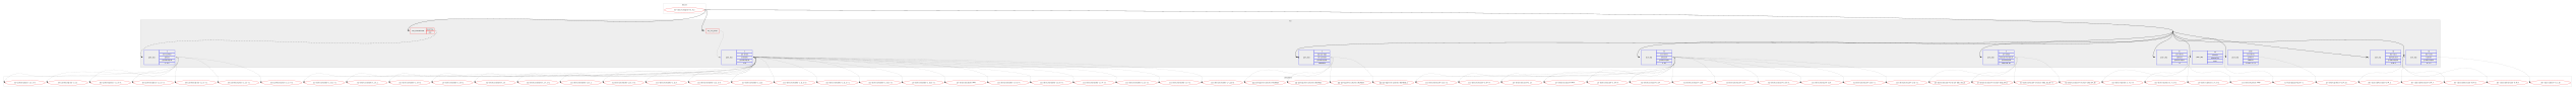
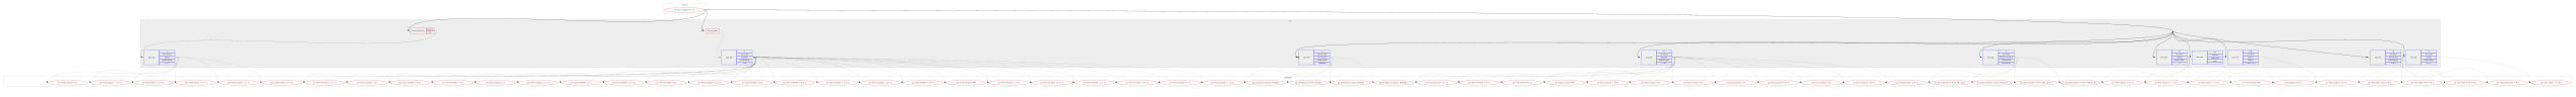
  digraph {
    compound=true
    concentrate=true
    fontname="JetBrains Mono"
    fontsize=10
    newrank=true
    rankdir=TB
    ranksep=1.5
    node [color=red fontname="JetBrains Mono" fontsize=10]
    edge [arrowhead=vee fontname="JetBrains Mono" headport=w style=dotted tailport=e weight=100]
    n1 [label="dev-libs/liblognorm-2.0.2" width=4]
    n2 [color=blue label=<<TABLE BORDER="0" CELLBORDER="1" CELLSPACING="0" CELLPADDING="4" WIDTH="220"><TR><TD ROWSPAN="6" CELLPADDING="30">pack_dep</TD></TR><TR><TD WIDTH="110">no</TD></TR><TR><TD>sys-devel</TD></TR><TR><TD>automake</TD></TR><TR><TD>greaterequal</TD></TR><TR><TD>1.15</TD></TR></TABLE>> shape=none]
    n3 [label=<<TABLE BORDER="0" CELLBORDER="1" CELLSPACING="0" CELLPADDING="4"><TR><TD CELLPADDING="10">any_of_group</TD></TR></TABLE>> shape=none]
    n4 [color=blue label=<<TABLE BORDER="0" CELLBORDER="1" CELLSPACING="0" CELLPADDING="4" WIDTH="220"><TR><TD ROWSPAN="6" CELLPADDING="30">pack_dep</TD></TR><TR><TD WIDTH="110">no</TD></TR><TR><TD>dev-python</TD></TR><TR><TD>sphinx</TD></TR><TR><TD>greaterequal</TD></TR><TR><TD>1.2.2</TD></TR></TABLE>> shape=none]
    n5 [label=<<TABLE BORDER="0" CELLBORDER="1" CELLSPACING="0" CELLPADDING="4"><TR><TD ROWSPAN="3" CELLPADDING="10">use_conditional</TD></TR><TR><TD>positive</TD></TR><TR><TD>doc</TD></TR></TABLE>> shape=none]
    n6 [color=blue label=<<TABLE BORDER="0" CELLBORDER="1" CELLSPACING="0" CELLPADDING="4" WIDTH="220"><TR><TD ROWSPAN="6" CELLPADDING="30">pack_dep</TD></TR><TR><TD WIDTH="110">no</TD></TR><TR><TD>app-portage</TD></TR><TR><TD>elt-patches</TD></TR><TR><TD>greaterequal</TD></TR><TR><TD>20170422</TD></TR></TABLE>> shape=none]
    n7 [color=blue label=<<TABLE BORDER="0" CELLBORDER="1" CELLSPACING="0" CELLPADDING="4" WIDTH="220"><TR><TD ROWSPAN="6" CELLPADDING="30">pack_dep</TD></TR><TR><TD WIDTH="110">no</TD></TR><TR><TD>sys-devel</TD></TR><TR><TD>autoconf</TD></TR><TR><TD>greaterequal</TD></TR><TR><TD>2.69</TD></TR></TABLE>> shape=none]
    n8 [color=blue label=<<TABLE BORDER="0" CELLBORDER="1" CELLSPACING="0" CELLPADDING="4" WIDTH="220"><TR><TD ROWSPAN="6" CELLPADDING="30">pack_dep</TD></TR><TR><TD WIDTH="110">no</TD></TR><TR><TD>sys-devel</TD></TR><TR><TD>autoconf-archive</TD></TR><TR><TD>greaterequal</TD></TR><TR><TD>2015.02.04</TD></TR></TABLE>> shape=none]
    n9 [color=blue label=<<TABLE BORDER="0" CELLBORDER="1" CELLSPACING="0" CELLPADDING="4" WIDTH="220"><TR><TD ROWSPAN="6" CELLPADDING="30">pack_dep</TD></TR><TR><TD WIDTH="110">no</TD></TR><TR><TD>sys-devel</TD></TR><TR><TD>libtool</TD></TR><TR><TD>greaterequal</TD></TR><TR><TD>2.4</TD></TR></TABLE>> shape=none]
    n10 [color=blue label=<<TABLE BORDER="0" CELLBORDER="1" CELLSPACING="0" CELLPADDING="4" WIDTH="220"><TR><TD ROWSPAN="6" CELLPADDING="30">pack_dep</TD></TR><TR><TD WIDTH="110">no</TD></TR><TR><TD>virtual</TD></TR><TR><TD>pkgconfig</TD></TR><TR><TD>none</TD></TR><TR><TD></TD></TR></TABLE>> shape=none]
    n11 [color=blue label=<<TABLE BORDER="0" CELLBORDER="1" CELLSPACING="0" CELLPADDING="4" WIDTH="220"><TR><TD ROWSPAN="6" CELLPADDING="30">pack_dep</TD></TR><TR><TD WIDTH="110">weak</TD></TR><TR><TD>sys-devel</TD></TR><TR><TD>gettext</TD></TR><TR><TD>smaller</TD></TR><TR><TD>0.18.1.1-r3</TD></TR></TABLE>> shape=none]
    n12 [color=blue label=<<TABLE BORDER="0" CELLBORDER="1" CELLSPACING="0" CELLPADDING="4" WIDTH="220"><TR><TD ROWSPAN="6" CELLPADDING="30">pack_dep</TD></TR><TR><TD WIDTH="110">no</TD></TR><TR><TD>dev-libs</TD></TR><TR><TD>libfastjson</TD></TR><TR><TD>greaterequal</TD></TR><TR><TD>0.99.2</TD></TR></TABLE>> shape=none]
    n13 [color=blue label=<<TABLE BORDER="0" CELLBORDER="1" CELLSPACING="0" CELLPADDING="4" WIDTH="220"><TR><TD ROWSPAN="6" CELLPADDING="30">pack_dep</TD></TR><TR><TD WIDTH="110">no</TD></TR><TR><TD>dev-libs</TD></TR><TR><TD>libestr</TD></TR><TR><TD>greaterequal</TD></TR><TR><TD>0.1.3</TD></TR></TABLE>> shape=none]
    n14 [label="sys-devel/automake-1.10.3-r1" width=4]
    n15 [label="sys-devel/automake-1.10.3-r2" width=4]
    n16 [label="sys-devel/automake-1.11.6-r1" width=4]
    n17 [label="sys-devel/automake-1.11.6-r2" width=4]
    n18 [label="sys-devel/automake-1.12.6" width=4]
    n19 [label="sys-devel/automake-1.12.6-r1" width=4]
    n20 [label="sys-devel/automake-1.13.4" width=4]
    n21 [label="sys-devel/automake-1.13.4-r1" width=4]
    n22 [label="sys-devel/automake-1.14.1" width=4]
    n23 [label="sys-devel/automake-1.14.1-r1" width=4]
    n24 [label="sys-devel/automake-1.15" width=4]
    n25 [label="sys-devel/automake-1.15-r1" width=4]
    n26 [label="sys-devel/automake-1.15-r2" width=4]
    n27 [label="sys-devel/automake-1.15.1" width=4]
    n28 [label="sys-devel/automake-1.15.1-r1" width=4]
    n29 [label="sys-devel/automake-1.4_p6-r2" width=4]
    n30 [label="sys-devel/automake-1.5-r2" width=4]
    n31 [label="sys-devel/automake-1.6.3-r2" width=4]
    n32 [label="sys-devel/automake-1.7.9-r3" width=4]
    n33 [label="sys-devel/automake-1.8.5-r5" width=4]
    n34 [label="sys-devel/automake-1.9.6-r4" width=4]
    n35 [label="sys-devel/automake-9999" width=4]
    n36 [label="dev-python/sphinx-1.2.2-r1" width=4]
    n37 [label="dev-python/sphinx-1.2.3-r1" width=4]
    n38 [label="dev-python/sphinx-1.3.1-r2" width=4]
    n39 [label="dev-python/sphinx-1.3.5-r1" width=4]
    n40 [label="dev-python/sphinx-1.5.2" width=4]
-   n41 [label="dev-python/sphinx-1.6.3-r1" width=4]
    n42 [label="dev-python/sphinx-1.6.3-r2" width=4]
    n43 [label="app-portage/elt-patches-20170317" width=4]
    n44 [label="app-portage/elt-patches-20170422" width=4]
    n45 [label="app-portage/elt-patches-40170815" width=4]
    n46 [label="app-portage/elt-patches-20170826.1" width=4]
    n47 [label="sys-devel/autoconf-2.13" width=4]
    n48 [label="sys-devel/autoconf-2.59-r7" width=4]
    n49 [label="sys-devel/autoconf-2.61-r2" width=4]
    n50 [label="sys-devel/autoconf-2.62-r1" width=4]
    n51 [label="sys-devel/autoconf-2.63-r1" width=4]
    n52 [label="sys-devel/autoconf-2.64" width=4]
    n53 [label="sys-devel/autoconf-2.65-r1" width=4]
    n54 [label="sys-devel/autoconf-2.67" width=4]
    n55 [label="sys-devel/autoconf-2.68" width=4]
    n56 [label="sys-devel/autoconf-2.69" width=4]
    n57 [label="sys-devel/autoconf-2.69-r4" width=4]
    n58 [label="sys-devel/autoconf-9999" width=4]
    n59 [label="sys-devel/autoconf-archive-2016.03.20-r1" width=4]
    n60 [label="sys-devel/autoconf-archive-2016.09.16" width=4]
    n61 [label="sys-devel/autoconf-archive-2017.03.21" width=4]
    n62 [label="sys-devel/autoconf-archive-2017.09.28" width=4]
    n63 [label="sys-devel/libtool-2.4.6-r2" width=4]
    n64 [label="sys-devel/libtool-2.4.6-r3" width=4]
    n65 [label="sys-devel/libtool-2.4.6-r4" width=4]
    n66 [label="sys-devel/libtool-9999" width=4]
    n67 [label="virtual/pkgconfig-0-r1" width=4]
    n68 [label="sys-devel/gettext-0.19.8.1" width=4]
    n69 [label="dev-libs/libfastjson-0.99.2" width=4]
    n70 [label="dev-libs/libfastjson-0.99.4" width=4]
    n71 [label="dev-libs/libfastjson-0.99.6" width=4]
    n72 [label="dev-libs/libfastjson-0.99.7" width=4]
    n73 [label="dev-libs/libestr-0.1.10" width=4]
    subgraph cluster_1 {
      color=gray
      label=<<i>ebuild</i>>
      rank=same
      n1
    }
    subgraph cluster_2 {
      color=gray
      label=<<i>dependencies</i>>
      subgraph cluster_3 {
        color=gray
        fillcolor="#eeeeee"
        label=<<i>compile</i>>
        style=filled
        subgraph sub_4 {
          color=gray
          fillcolor="#eeeeee"
          label=<<i>compile</i>>
          style=filled
          n3
          subgraph sub_5 {
            color=gray
            fillcolor="#eeeeee"
            label=<<i>compile</i>>
            style=filled
            n2
          }
        }
        subgraph sub_6 {
          color=gray
          fillcolor="#eeeeee"
          label=<<i>compile</i>>
          style=filled
          n5
          subgraph sub_7 {
            color=gray
            fillcolor="#eeeeee"
            label=<<i>compile</i>>
            style=filled
            n4
          }
        }
        subgraph sub_8 {
          color=gray
          fillcolor="#eeeeee"
          label=<<i>compile</i>>
          style=filled
          n6
        }
        subgraph sub_9 {
          color=gray
          fillcolor="#eeeeee"
          label=<<i>compile</i>>
          style=filled
          n7
        }
        subgraph sub_10 {
          color=gray
          fillcolor="#eeeeee"
          label=<<i>compile</i>>
          style=filled
          n8
        }
        subgraph sub_11 {
          color=gray
          fillcolor="#eeeeee"
          label=<<i>compile</i>>
          style=filled
          n9
        }
        subgraph sub_12 {
          color=gray
          fillcolor="#eeeeee"
          label=<<i>compile</i>>
          style=filled
          n10
        }
        subgraph sub_13 {
          color=gray
          fillcolor="#eeeeee"
          label=<<i>compile</i>>
          style=filled
          n11
        }
      }
      subgraph cluster_14 {
        color=gray
        fillcolor="#eeeeee"
        label=<<i>compile and run</i>>
        style=filled
        subgraph sub_15 {
          color=gray
          fillcolor="#eeeeee"
          label=<<i>compile and run</i>>
          style=filled
          n12
        }
        subgraph sub_16 {
          color=gray
          fillcolor="#eeeeee"
          label=<<i>compile and run</i>>
          style=filled
          n13
        }
      }
      subgraph cluster_17 {
        color=gray
        fillcolor="#eeeeee"
        label=<<i>run</i>>
        style=filled
      }
    }
    subgraph cluster_18 {
      color=gray
      label=<<i>candidates</i>>
      rank=same
      subgraph sub_19 {
        color=black
        label=<<i>candidates</i>>
        nodesep=1
        rank=same
        n14
        n15
        n16
        n17
        n18
        n19
        n20
        n21
        n22
        n23
        n24
        n25
        n26
        n27
        n28
        n29
        n30
        n31
        n32
        n33
        n34
        n35
      }
      subgraph sub_20 {
        color=black
        label=<<i>candidates</i>>
        nodesep=1
        rank=same
        n36
        n37
        n38
        n39
        n40
-       n41
        n42
      }
      subgraph sub_21 {
        color=black
        label=<<i>candidates</i>>
        nodesep=1
        rank=same
        n43
        n44
        n45
        n46
      }
      subgraph sub_22 {
        color=black
        label=<<i>candidates</i>>
        nodesep=1
        rank=same
        n47
        n48
        n49
        n50
        n51
        n52
        n53
        n54
        n55
        n56
        n57
        n58
      }
      subgraph sub_23 {
        color=black
        label=<<i>candidates</i>>
        nodesep=1
        rank=same
        n59
        n60
        n61
        n62
      }
      subgraph sub_24 {
        color=black
        label=<<i>candidates</i>>
        nodesep=1
        rank=same
        n63
        n64
        n65
        n66
      }
      subgraph sub_25 {
        color=black
        label=<<i>candidates</i>>
        nodesep=1
        rank=same
        n67
      }
      subgraph sub_26 {
        color=black
        label=<<i>candidates</i>>
        nodesep=1
        rank=same
        n68
      }
      subgraph sub_27 {
        color=black
        label=<<i>candidates</i>>
        nodesep=1
        rank=same
        n69
        n70
        n71
        n72
      }
      subgraph sub_28 {
        color=black
        label=<<i>candidates</i>>
        nodesep=1
        rank=same
        n73
      }
    }
    n1 -> n3 [arrowhead=odotvee style=solid weight=20]
    n1 -> n5 [style=solid weight=20]
    n1 -> n6 [style=solid weight=20]
    n1 -> n7 [style=solid weight=20]
    n1 -> n8 [style=solid weight=20]
    n1 -> n9 [style=solid weight=20]
    n1 -> n10 [style=solid weight=20]
    n1 -> n11 [style=solid weight=20]
    n1 -> n12 [arrowhead=odotvee style=solid weight=20]
    n1 -> n13 [arrowhead=odotvee style=solid weight=20]
    n2 -> n14
    n2 -> n15
    n2 -> n16
    n2 -> n17
    n2 -> n18
    n2 -> n19
    n2 -> n20
    n2 -> n21
    n2 -> n22
    n2 -> n23
    n2 -> n24
    n2 -> n25
    n2 -> n26
    n2 -> n27
    n2 -> n28
    n2 -> n29
    n2 -> n30
    n2 -> n31
    n2 -> n32
    n2 -> n33
    n2 -> n34
    n2 -> n35
    n3 -> n2 [arrowhead=oinv weight=20]
    n4 -> n36
    n4 -> n37
    n4 -> n38
    n4 -> n39
    n4 -> n40
-   n4 -> n41
    n4 -> n42
    n5 -> n4 [style=dashed weight=20]
    n6 -> n43
    n6 -> n44
    n6 -> n45
    n6 -> n46
    n7 -> n47
    n7 -> n48
    n7 -> n49
    n7 -> n50
    n7 -> n51
    n7 -> n52
    n7 -> n53
    n7 -> n54
    n7 -> n55
    n7 -> n56
    n7 -> n57
    n7 -> n58
    n8 -> n59
    n8 -> n60
    n8 -> n61
    n8 -> n62
    n9 -> n63
    n9 -> n64
    n9 -> n65
    n9 -> n66
    n10 -> n67
    n11 -> n68
    n12 -> n69
    n12 -> n70
    n12 -> n71
    n12 -> n72
    n13 -> n73
  }
